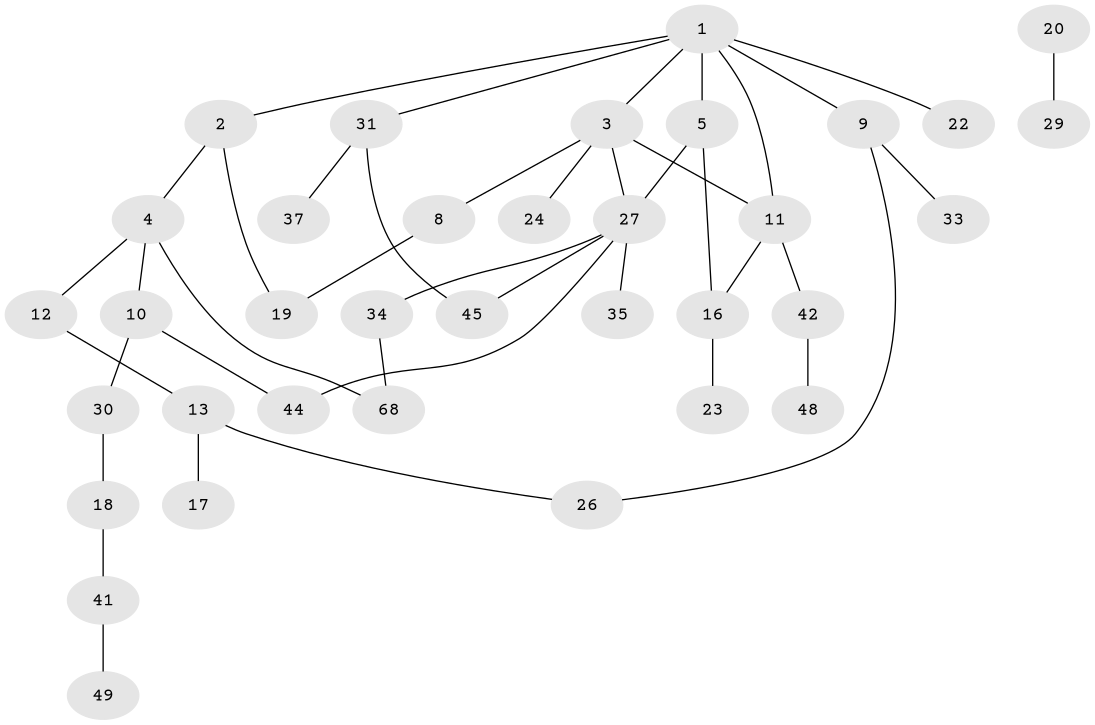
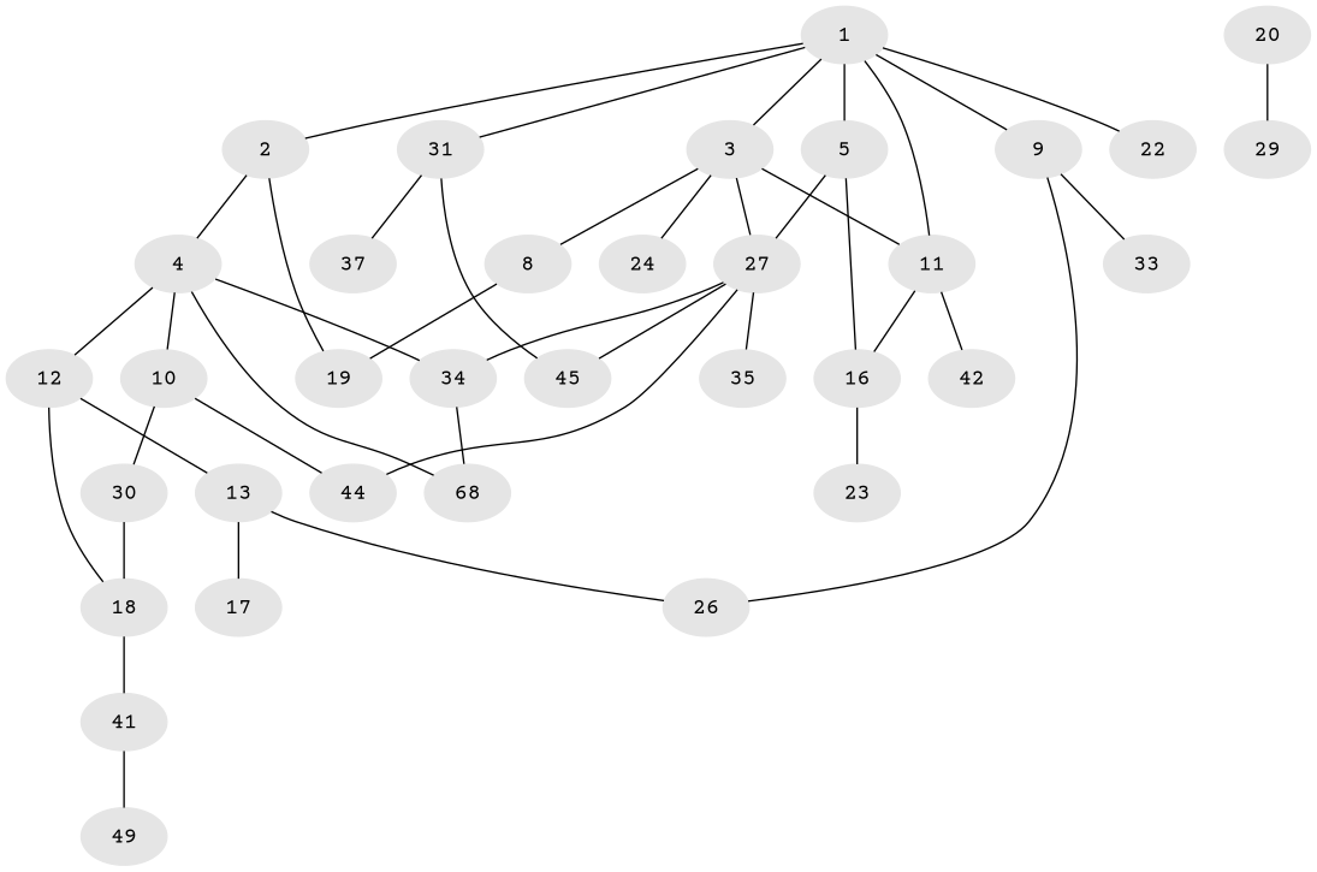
  graph {
    fontname="Courier Prime"
    node [color=gray90 fontname="Courier Prime" style=filled]
    edge [fontname="Courier Prime"]
    1 [super="+7"]
    2
    3 [super="+28"]
    5
    9 [super="+14"]
    11 [super="+46"]
    22
    31 [super="+40"]
    4 [super="+6"]
    19
    8 [super="+50"]
    24
    27 [super="+32"]
    16 [super="+21"]
    26
    33
    42
    45 [super="+47"]
    37
    12 [super="+15"]
    10 [super="+39"]
    34 [super="+43"]
    n23 [label=68]
    18 [super="+25"]
    13
    44
    35 [super="+36"]
    30
    23
    20
    29
    41
-   48
    17
    49
    1 -- 2
    1 -- 3
    1 -- 5
    1 -- 9
    1 -- 11
    1 -- 22
    1 -- 31
    2 -- 4
    2 -- 19
    3 -- 11
    3 -- 8
    3 -- 24
    3 -- 27
    5 -- 27
    5 -- 16
    9 -- 26
    9 -- 33
    11 -- 16
    11 -- 42
    31 -- 45
    31 -- 37
    4 -- 12
    4 -- 10
+   4 -- 34
    4 -- n23
    8 -- 19
    27 -- 45
    27 -- 34
    27 -- 44
    27 -- 35
    16 -- 23
-   42 -- 48
+   12 -- 18
    12 -- 13
    10 -- 44
    10 -- 30
    34 -- n23
    18 -- 41
    13 -- 26
    13 -- 17
    30 -- 18 [weight=2]
    20 -- 29
    41 -- 49
  }
